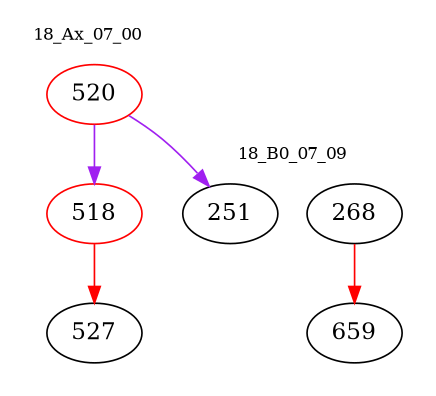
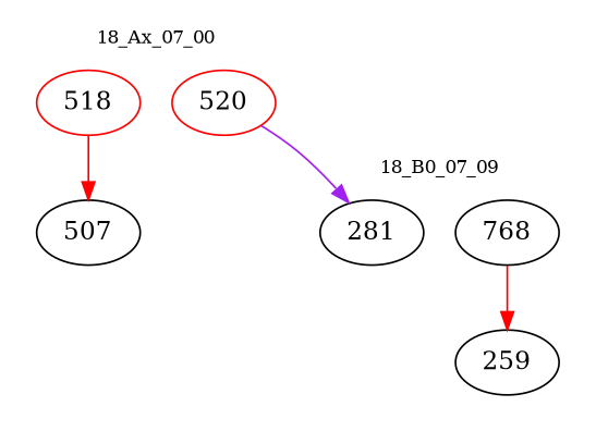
  digraph {
    node [color=black]
    edge [color=purple]
    n1 [color=red label=520]
    n2 [color=red label=518]
-   n3 [label=527]
-   n4 [label=268]
-   n5 [label=659]
-   n6 [label=251]
+   n3 [label=507]
+   n4 [label=768]
+   n5 [label=259]
+   n6 [label=281]
    subgraph cluster_1 {
      color=white
      fontsize=10
      label="18_Ax_07_00"
      n1
      n2
      n3
    }
    subgraph cluster_2 {
      color=white
      fontsize=10
      label="18_B0_07_09"
      n4
      n5
      n6
    }
-   n1 -> n2
    n1 -> n6
    n2 -> n3 [color=red]
    n4 -> n5 [color=red]
  }
